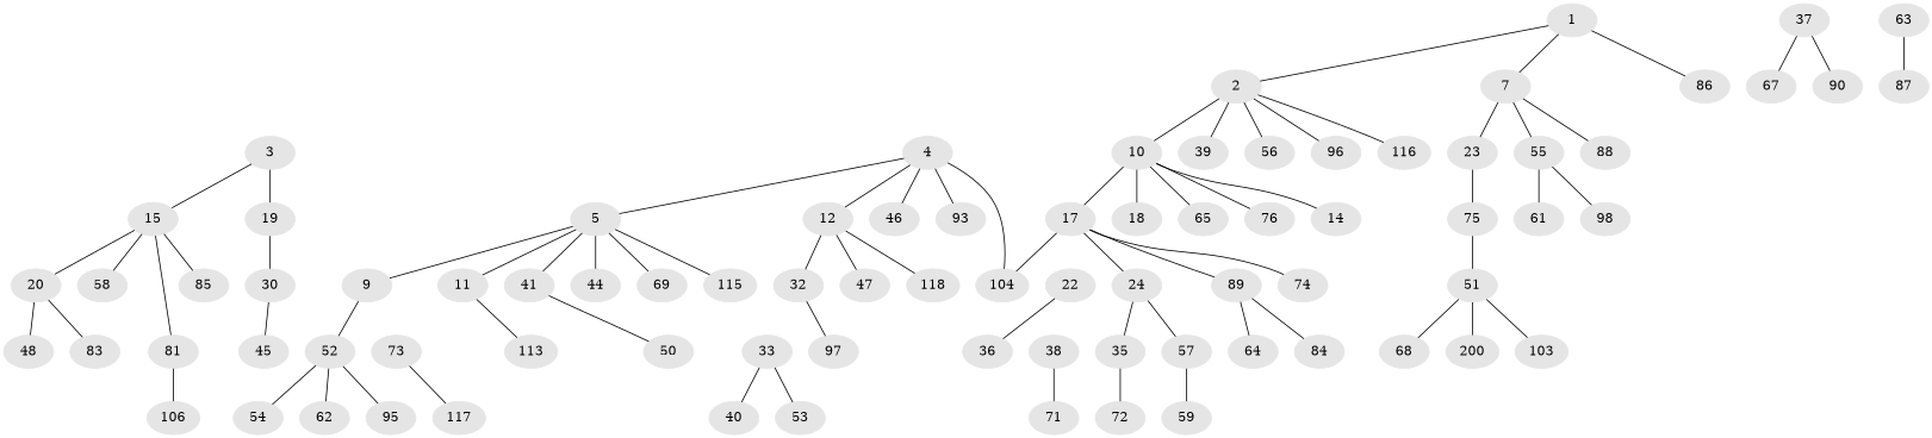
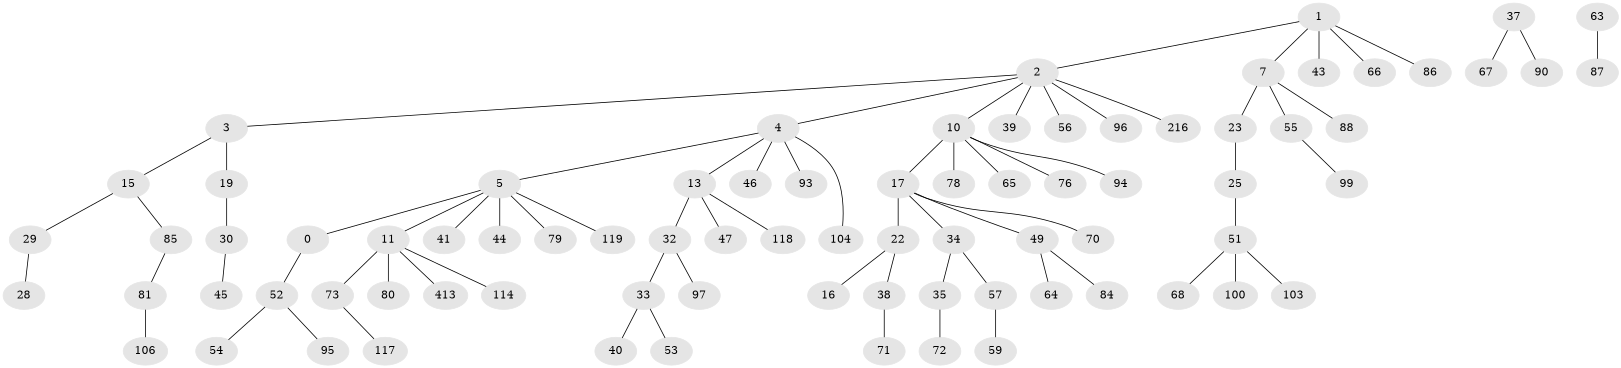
  graph {
    node [color=gray90 style=filled]
    1 [super="+6"]
    2 [super="+14"]
    7 [super="+78"]
+   43
+   66
    86
    3
    4 [super="+31"]
    10 [super="+21"]
    39 [super="+75"]
    56
    96
-   116
+   116 [label=216]
    23
    55 [super="+102"]
    88
    15 [super="+16"]
    19 [super="+29"]
    5 [super="+8"]
-   12 [super="+27"]
+   12 [super="+27" label=13]
    46 [super="+91"]
    93
    104
    17
-   18
+   18 [label=78]
    65
    76
-   94 [super="+99" label=14]
+   94 [super="+99"]
    37 [super="+48"]
    67 [super="+107"]
    90
-   20
-   58
+   20 [label=29]
    81 [super="+120"]
    85 [super="+89"]
    30 [super="+109"]
-   9 [super="+13"]
+   9 [super="+13" label=0]
    11 [super="+24"]
    41
    44 [super="+60"]
-   69
-   119 [label=115]
+   69 [label=79]
+   119
    32 [super="+42"]
    47
    118
    52 [super="+110"]
    73 [super="+77"]
-   113
-   50
-   25 [label=75]
-   61
-   98
+   80
+   113 [label=413]
+   114
+   25
+   98 [label=99]
    54
-   62
    95
    22 [super="+26"]
-   34 [super="+112" label=24]
-   49 [super="+111" label=89]
-   74 [super="+105"]
+   34 [super="+112"]
+   49 [super="+111"]
+   74 [super="+105" label=70]
    117
    33 [super="+101"]
    97
-   28 [label=48]
-   83 [super="+115"]
+   28
    106
-   36
+   36 [label=16]
    38 [super="+79"]
    35 [super="+82"]
    57 [super="+70"]
    64
    84
    45 [super="+108"]
    71
    51 [super="+92"]
    68
-   100 [label=200]
+   100
    103
    40
    53
    72
    59
    63
    87
    1 -- 2
    1 -- 7
+   1 -- 43
+   1 -- 66
    1 -- 86
+   2 -- 3
+   2 -- 4
    2 -- 10
    2 -- 39
    2 -- 56
    2 -- 96
    2 -- 116
    7 -- 23
    7 -- 55
    7 -- 88
    3 -- 15
    3 -- 19
    4 -- 5
    4 -- 12
    4 -- 46
    4 -- 93
    4 -- 104
    10 -- 17
    10 -- 18
    10 -- 65
    10 -- 76
    10 -- 94
    23 -- 25
-   55 -- 61
    55 -- 98
    15 -- 20
-   15 -- 58
-   15 -- 81
+   85 -- 81
    15 -- 85
    19 -- 30
    5 -- 9
    5 -- 11
    5 -- 41
    5 -- 44
    5 -- 69
    5 -- 119
    12 -- 32
    12 -- 47
    12 -- 118
-   17 -- 104
+   17 -- 22
    17 -- 34
    17 -- 49
    17 -- 74
    37 -- 67
    37 -- 90
    20 -- 28
-   20 -- 83
    81 -- 106
    30 -- 45
    9 -- 52
+   11 -- 73
+   11 -- 80
    11 -- 113
-   41 -- 50
+   11 -- 114
+   32 -- 33
    32 -- 97
    52 -- 54
-   52 -- 62
    52 -- 95
    73 -- 117
    25 -- 51
    22 -- 36
+   22 -- 38
    34 -- 35
    34 -- 57
    49 -- 64
    49 -- 84
    33 -- 40
    33 -- 53
    38 -- 71
    35 -- 72
    57 -- 59
    51 -- 68
    51 -- 100
    51 -- 103
    63 -- 87
  }
